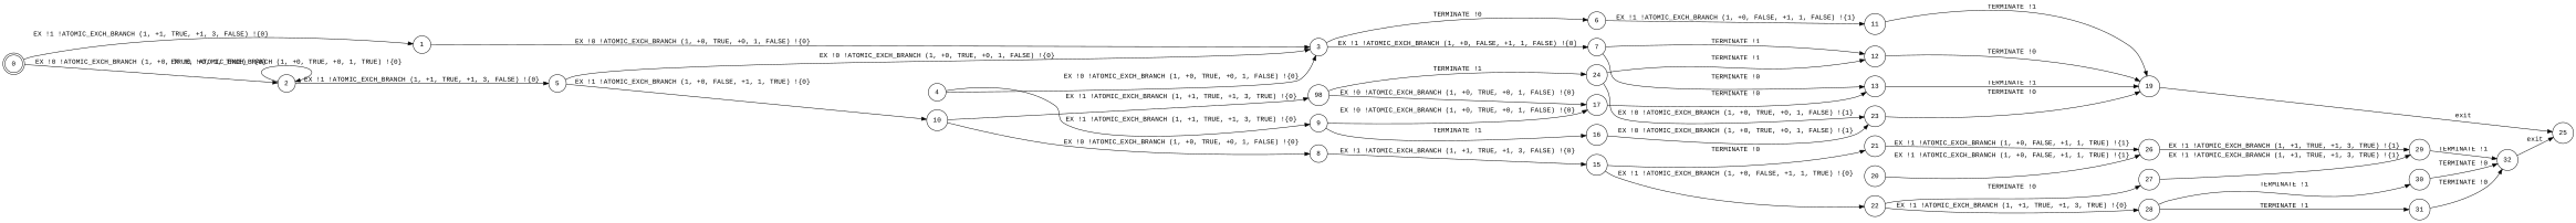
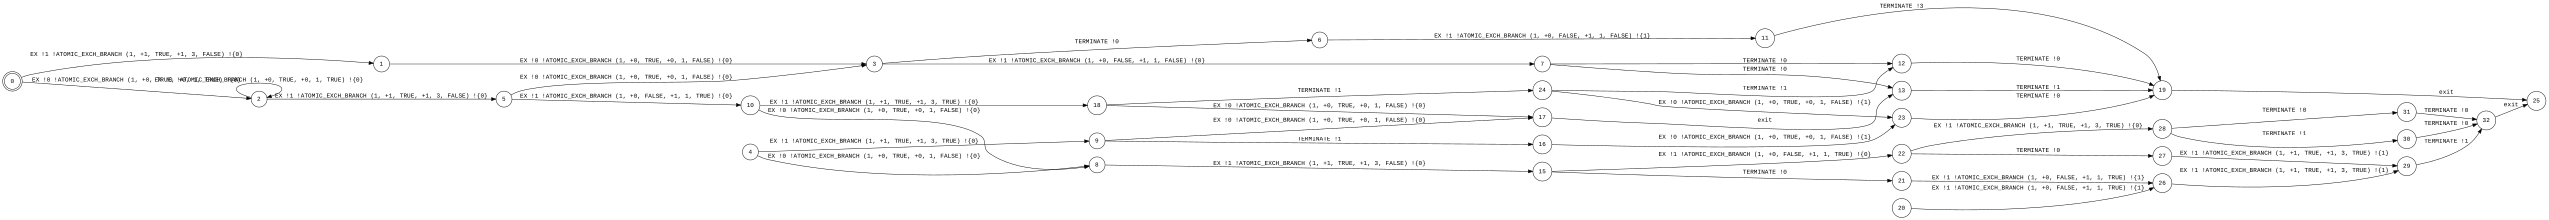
  digraph {
    fontname="Liberation Mono"
    rankdir=LR
    node [fontname="Liberation Mono" shape=circle]
    edge [fontname="Liberation Mono"]
    0 [peripheries=2]
    1
    2
    3
    5
    6
    7
    4
    8
    9
    10
    11
    12
    13
    15
    16
    17
-   18 [label=98]
+   18
    19
    21
    22
    23
    24
    25
    20
    26
    27
    28
    29
    30
    31
    32
    0 -> 1 [label="EX !1 !ATOMIC_EXCH_BRANCH (1, +1, TRUE, +1, 3, FALSE) !{0}"]
    0 -> 2 [label="EX !0 !ATOMIC_EXCH_BRANCH (1, +0, TRUE, +0, 1, TRUE) !{0}"]
    1 -> 3 [label="EX !0 !ATOMIC_EXCH_BRANCH (1, +0, TRUE, +0, 1, FALSE) !{0}"]
    2 -> 2 [label="EX !0 !ATOMIC_EXCH_BRANCH (1, +0, TRUE, +0, 1, TRUE) !{0}"]
    2 -> 5 [label="EX !1 !ATOMIC_EXCH_BRANCH (1, +1, TRUE, +1, 3, FALSE) !{0}"]
    3 -> 6 [label="TERMINATE !0"]
    3 -> 7 [label="EX !1 !ATOMIC_EXCH_BRANCH (1, +0, FALSE, +1, 1, FALSE) !{0}"]
    5 -> 3 [label="EX !0 !ATOMIC_EXCH_BRANCH (1, +0, TRUE, +0, 1, FALSE) !{0}"]
    5 -> 10 [label="EX !1 !ATOMIC_EXCH_BRANCH (1, +0, FALSE, +1, 1, TRUE) !{0}"]
    6 -> 11 [label="EX !1 !ATOMIC_EXCH_BRANCH (1, +0, FALSE, +1, 1, FALSE) !{1}"]
-   7 -> 12 [label="TERMINATE !1"]
+   7 -> 12 [label="TERMINATE !0"]
    7 -> 13 [label="TERMINATE !0"]
-   4 -> 3 [label="EX !0 !ATOMIC_EXCH_BRANCH (1, +0, TRUE, +0, 1, FALSE) !{0}"]
+   4 -> 8 [label="EX !0 !ATOMIC_EXCH_BRANCH (1, +0, TRUE, +0, 1, FALSE) !{0}"]
    4 -> 9 [label="EX !1 !ATOMIC_EXCH_BRANCH (1, +1, TRUE, +1, 3, TRUE) !{0}"]
    8 -> 15 [label="EX !1 !ATOMIC_EXCH_BRANCH (1, +1, TRUE, +1, 3, FALSE) !{0}"]
    9 -> 16 [label="TERMINATE !1"]
    9 -> 17 [label="EX !0 !ATOMIC_EXCH_BRANCH (1, +0, TRUE, +0, 1, FALSE) !{0}"]
    10 -> 8 [label="EX !0 !ATOMIC_EXCH_BRANCH (1, +0, TRUE, +0, 1, FALSE) !{0}"]
    10 -> 18 [label="EX !1 !ATOMIC_EXCH_BRANCH (1, +1, TRUE, +1, 3, TRUE) !{0}"]
-   11 -> 19 [label="TERMINATE !1"]
+   11 -> 19 [label="TERMINATE !3"]
    12 -> 19 [label="TERMINATE !0"]
    13 -> 19 [label="TERMINATE !1"]
    15 -> 21 [label="TERMINATE !0"]
    15 -> 22 [label="EX !1 !ATOMIC_EXCH_BRANCH (1, +0, FALSE, +1, 1, TRUE) !{0}"]
    16 -> 23 [label="EX !0 !ATOMIC_EXCH_BRANCH (1, +0, TRUE, +0, 1, FALSE) !{1}"]
-   17 -> 13 [label="TERMINATE !0"]
+   17 -> 13 [label=exit]
    18 -> 17 [label="EX !0 !ATOMIC_EXCH_BRANCH (1, +0, TRUE, +0, 1, FALSE) !{0}"]
    18 -> 24 [label="TERMINATE !1"]
    19 -> 25 [label=exit]
    21 -> 26 [label="EX !1 !ATOMIC_EXCH_BRANCH (1, +0, FALSE, +1, 1, TRUE) !{1}"]
    22 -> 27 [label="TERMINATE !0"]
    22 -> 28 [label="EX !1 !ATOMIC_EXCH_BRANCH (1, +1, TRUE, +1, 3, TRUE) !{0}"]
    23 -> 19 [label="TERMINATE !0"]
    24 -> 12 [label="TERMINATE !1"]
    24 -> 23 [label="EX !0 !ATOMIC_EXCH_BRANCH (1, +0, TRUE, +0, 1, FALSE) !{1}"]
    20 -> 26 [label="EX !1 !ATOMIC_EXCH_BRANCH (1, +0, FALSE, +1, 1, TRUE) !{1}"]
    26 -> 29 [label="EX !1 !ATOMIC_EXCH_BRANCH (1, +1, TRUE, +1, 3, TRUE) !{1}"]
    27 -> 29 [label="EX !1 !ATOMIC_EXCH_BRANCH (1, +1, TRUE, +1, 3, TRUE) !{1}"]
    28 -> 30 [label="TERMINATE !1"]
-   28 -> 31 [label="TERMINATE !1"]
+   28 -> 31 [label="TERMINATE !0"]
    29 -> 32 [label="TERMINATE !1"]
    30 -> 32 [label="TERMINATE !0"]
    31 -> 32 [label="TERMINATE !0"]
    32 -> 25 [label=exit]
  }
